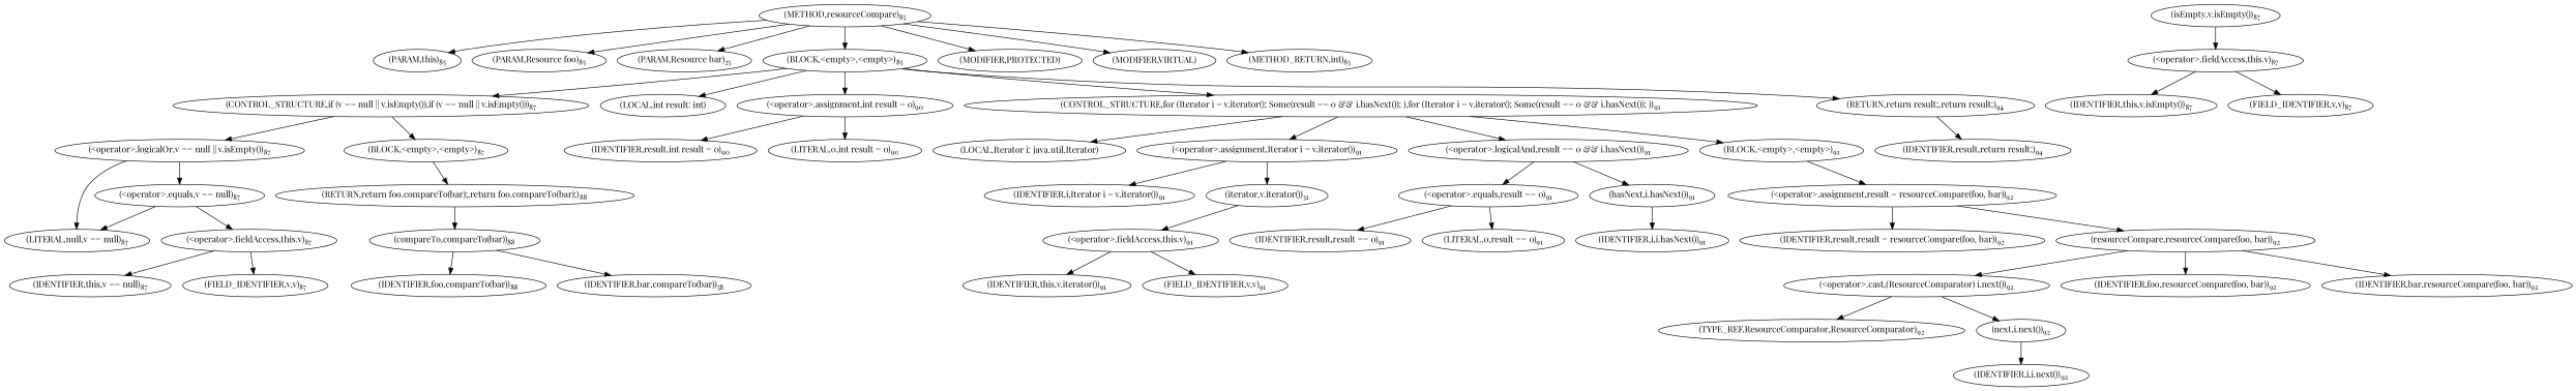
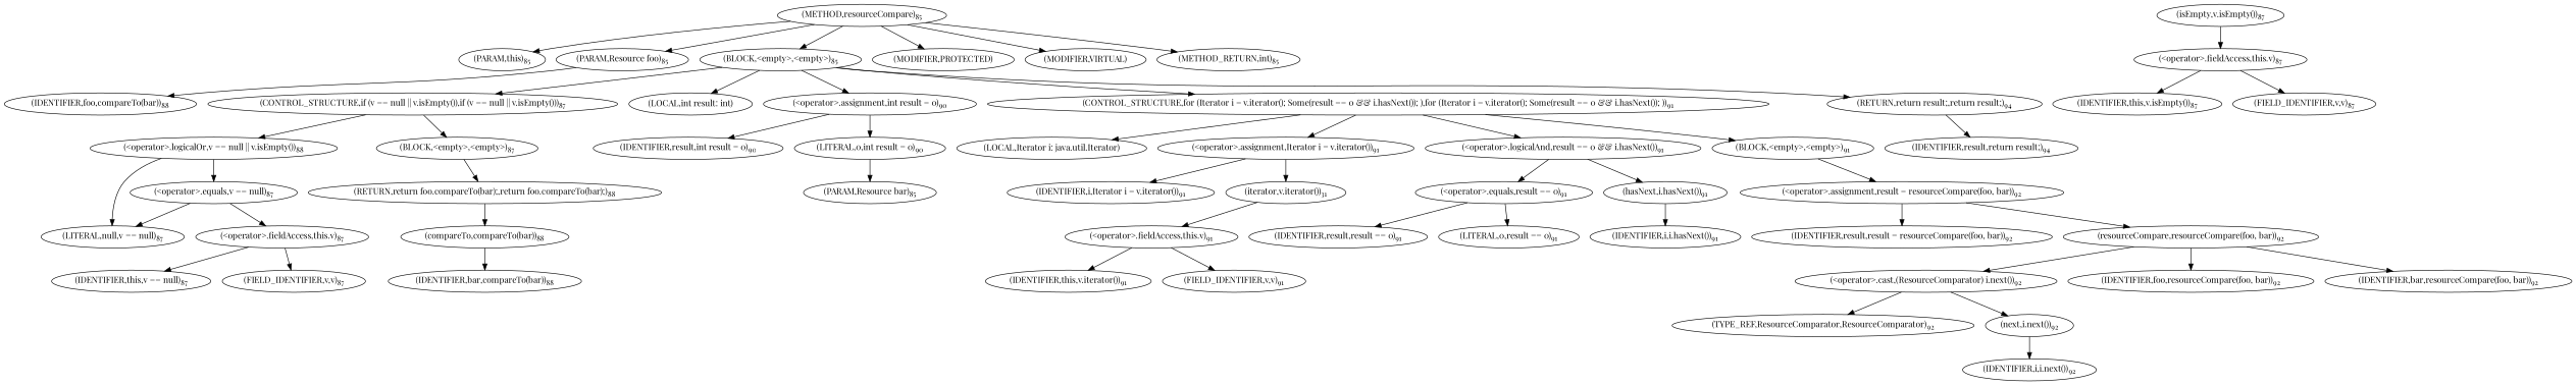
  digraph {
    fontname="Playfair Display"
    node [fontname="Playfair Display"]
    edge [fontname="Playfair Display"]
    n1 [label=<(METHOD,resourceCompare)<SUB>85</SUB>>]
    n2 [label=<(PARAM,this)<SUB>85</SUB>>]
    n3 [label=<(PARAM,Resource foo)<SUB>85</SUB>>]
-   n4 [label=<(PARAM,Resource bar)<SUB>25</SUB>>]
+   n4 [label=<(PARAM,Resource bar)<SUB>85</SUB>>]
    n5 [label=<(BLOCK,&lt;empty&gt;,&lt;empty&gt;)<SUB>85</SUB>>]
    n6 [label=<(MODIFIER,PROTECTED)>]
    n7 [label=<(MODIFIER,VIRTUAL)>]
    n8 [label=<(METHOD_RETURN,int)<SUB>85</SUB>>]
    n9 [label=<(CONTROL_STRUCTURE,if (v == null || v.isEmpty()),if (v == null || v.isEmpty()))<SUB>87</SUB>>]
    n10 [label=<(LOCAL,int result: int)>]
    n11 [label=<(&lt;operator&gt;.assignment,int result = 0)<SUB>90</SUB>>]
    n12 [label=<(CONTROL_STRUCTURE,for (Iterator i = v.iterator(); Some(result == 0 &amp;&amp; i.hasNext()); ),for (Iterator i = v.iterator(); Some(result == 0 &amp;&amp; i.hasNext()); ))<SUB>91</SUB>>]
    n13 [label=<(RETURN,return result;,return result;)<SUB>94</SUB>>]
-   n14 [label=<(&lt;operator&gt;.logicalOr,v == null || v.isEmpty())<SUB>87</SUB>>]
+   n14 [label=<(&lt;operator&gt;.logicalOr,v == null || v.isEmpty())<SUB>88</SUB>>]
    n15 [label=<(BLOCK,&lt;empty&gt;,&lt;empty&gt;)<SUB>87</SUB>>]
    n16 [label=<(IDENTIFIER,result,int result = 0)<SUB>90</SUB>>]
    n17 [label=<(LITERAL,0,int result = 0)<SUB>90</SUB>>]
    n18 [label=<(LOCAL,Iterator i: java.util.Iterator)>]
    n19 [label=<(&lt;operator&gt;.assignment,Iterator i = v.iterator())<SUB>91</SUB>>]
    n20 [label=<(&lt;operator&gt;.logicalAnd,result == 0 &amp;&amp; i.hasNext())<SUB>91</SUB>>]
    n21 [label=<(BLOCK,&lt;empty&gt;,&lt;empty&gt;)<SUB>91</SUB>>]
    n22 [label=<(IDENTIFIER,result,return result;)<SUB>94</SUB>>]
    n23 [label=<(&lt;operator&gt;.equals,v == null)<SUB>87</SUB>>]
    n24 [label=<(LITERAL,null,v == null)<SUB>87</SUB>>]
    n25 [label=<(RETURN,return foo.compareTo(bar);,return foo.compareTo(bar);)<SUB>88</SUB>>]
    n26 [label=<(&lt;operator&gt;.fieldAccess,this.v)<SUB>87</SUB>>]
    n27 [label=<(isEmpty,v.isEmpty())<SUB>87</SUB>>]
    n28 [label=<(&lt;operator&gt;.fieldAccess,this.v)<SUB>87</SUB>>]
    n29 [label=<(IDENTIFIER,this,v == null)<SUB>87</SUB>>]
    n30 [label=<(FIELD_IDENTIFIER,v,v)<SUB>87</SUB>>]
    n31 [label=<(IDENTIFIER,this,v.isEmpty())<SUB>87</SUB>>]
    n32 [label=<(FIELD_IDENTIFIER,v,v)<SUB>87</SUB>>]
    n33 [label=<(compareTo,compareTo(bar))<SUB>88</SUB>>]
    n34 [label=<(IDENTIFIER,foo,compareTo(bar))<SUB>88</SUB>>]
-   n35 [label=<(IDENTIFIER,bar,compareTo(bar))<SUB>58</SUB>>]
+   n35 [label=<(IDENTIFIER,bar,compareTo(bar))<SUB>88</SUB>>]
    n36 [label=<(IDENTIFIER,i,Iterator i = v.iterator())<SUB>91</SUB>>]
    n37 [label=<(iterator,v.iterator())<SUB>31</SUB>>]
    n38 [label=<(&lt;operator&gt;.equals,result == 0)<SUB>91</SUB>>]
    n39 [label=<(hasNext,i.hasNext())<SUB>91</SUB>>]
    n40 [label=<(&lt;operator&gt;.assignment,result = resourceCompare(foo, bar))<SUB>92</SUB>>]
    n41 [label=<(&lt;operator&gt;.fieldAccess,this.v)<SUB>91</SUB>>]
    n42 [label=<(IDENTIFIER,this,v.iterator())<SUB>91</SUB>>]
    n43 [label=<(FIELD_IDENTIFIER,v,v)<SUB>91</SUB>>]
    n44 [label=<(IDENTIFIER,result,result == 0)<SUB>91</SUB>>]
    n45 [label=<(LITERAL,0,result == 0)<SUB>91</SUB>>]
    n46 [label=<(IDENTIFIER,i,i.hasNext())<SUB>91</SUB>>]
    n47 [label=<(IDENTIFIER,result,result = resourceCompare(foo, bar))<SUB>92</SUB>>]
    n48 [label=<(resourceCompare,resourceCompare(foo, bar))<SUB>92</SUB>>]
    n49 [label=<(&lt;operator&gt;.cast,(ResourceComparator) i.next())<SUB>92</SUB>>]
    n50 [label=<(IDENTIFIER,foo,resourceCompare(foo, bar))<SUB>92</SUB>>]
    n51 [label=<(IDENTIFIER,bar,resourceCompare(foo, bar))<SUB>92</SUB>>]
    n52 [label=<(TYPE_REF,ResourceComparator,ResourceComparator)<SUB>92</SUB>>]
    n53 [label=<(next,i.next())<SUB>92</SUB>>]
    n54 [label=<(IDENTIFIER,i,i.next())<SUB>92</SUB>>]
    n1 -> n2
    n1 -> n3
-   n1 -> n4
+   n17 -> n4
    n1 -> n5
    n1 -> n6
    n1 -> n7
    n1 -> n8
    n5 -> n9
    n5 -> n10
    n5 -> n11
    n5 -> n12
    n5 -> n13
    n9 -> n14
    n9 -> n15
    n11 -> n16
    n11 -> n17
    n12 -> n18
    n12 -> n19
    n12 -> n20
    n12 -> n21
    n13 -> n22
    n14 -> n23
    n14 -> n24
    n15 -> n25
    n19 -> n36
    n19 -> n37
    n20 -> n38
    n20 -> n39
    n21 -> n40
    n23 -> n24
    n23 -> n26
    n25 -> n33
    n26 -> n29
    n26 -> n30
    n27 -> n28
    n28 -> n31
    n28 -> n32
-   n33 -> n34
+   n3 -> n34
    n33 -> n35
    n37 -> n41
    n38 -> n44
    n38 -> n45
    n39 -> n46
    n40 -> n47
    n40 -> n48
    n41 -> n42
    n41 -> n43
    n48 -> n49
    n48 -> n50
    n48 -> n51
    n49 -> n52
    n49 -> n53
    n53 -> n54
  }
